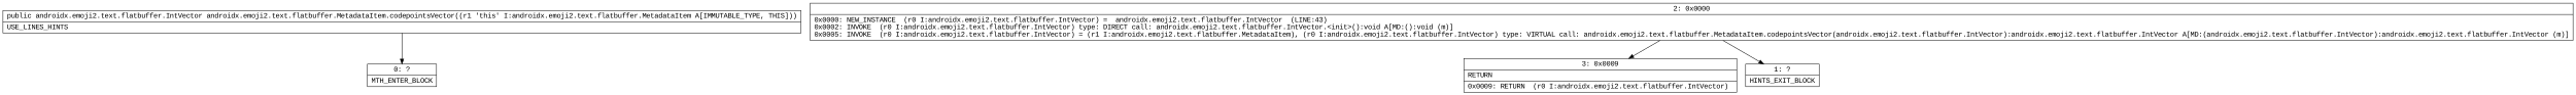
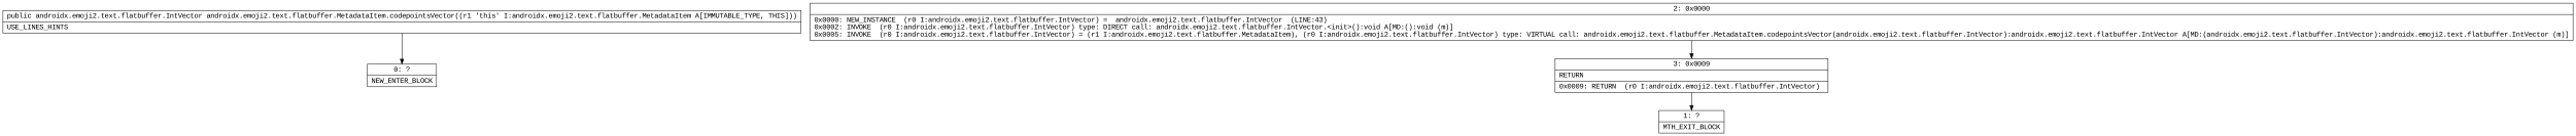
  digraph {
    fontname="Liberation Mono"
    node [fontname="Liberation Mono" shape=record]
    edge [fontname="Liberation Mono"]
-   n1 [label="{0\:\ ?|MTH_ENTER_BLOCK\l}"]
+   n1 [label="{0\:\ ?|NEW_ENTER_BLOCK\l}"]
    n2 [label="{2\:\ 0x0000|0x0000: NEW_INSTANCE  (r0 I:androidx.emoji2.text.flatbuffer.IntVector) =  androidx.emoji2.text.flatbuffer.IntVector  (LINE:43)\l0x0002: INVOKE  (r0 I:androidx.emoji2.text.flatbuffer.IntVector) type: DIRECT call: androidx.emoji2.text.flatbuffer.IntVector.\<init\>():void A[MD:():void (m)]\l0x0005: INVOKE  (r0 I:androidx.emoji2.text.flatbuffer.IntVector) = (r1 I:androidx.emoji2.text.flatbuffer.MetadataItem), (r0 I:androidx.emoji2.text.flatbuffer.IntVector) type: VIRTUAL call: androidx.emoji2.text.flatbuffer.MetadataItem.codepointsVector(androidx.emoji2.text.flatbuffer.IntVector):androidx.emoji2.text.flatbuffer.IntVector A[MD:(androidx.emoji2.text.flatbuffer.IntVector):androidx.emoji2.text.flatbuffer.IntVector (m)]\l}"]
    n3 [label="{3\:\ 0x0009|RETURN\l|0x0009: RETURN  (r0 I:androidx.emoji2.text.flatbuffer.IntVector) \l}"]
-   n4 [label="{1\:\ ?|HINTS_EXIT_BLOCK\l}"]
+   n4 [label="{1\:\ ?|MTH_EXIT_BLOCK\l}"]
    n5 [label="{public androidx.emoji2.text.flatbuffer.IntVector androidx.emoji2.text.flatbuffer.MetadataItem.codepointsVector((r1 'this' I:androidx.emoji2.text.flatbuffer.MetadataItem A[IMMUTABLE_TYPE, THIS]))  | USE_LINES_HINTS\l}"]
    n2 -> n3
-   n2 -> n4
+   n3 -> n4
    n5 -> n1
  }
